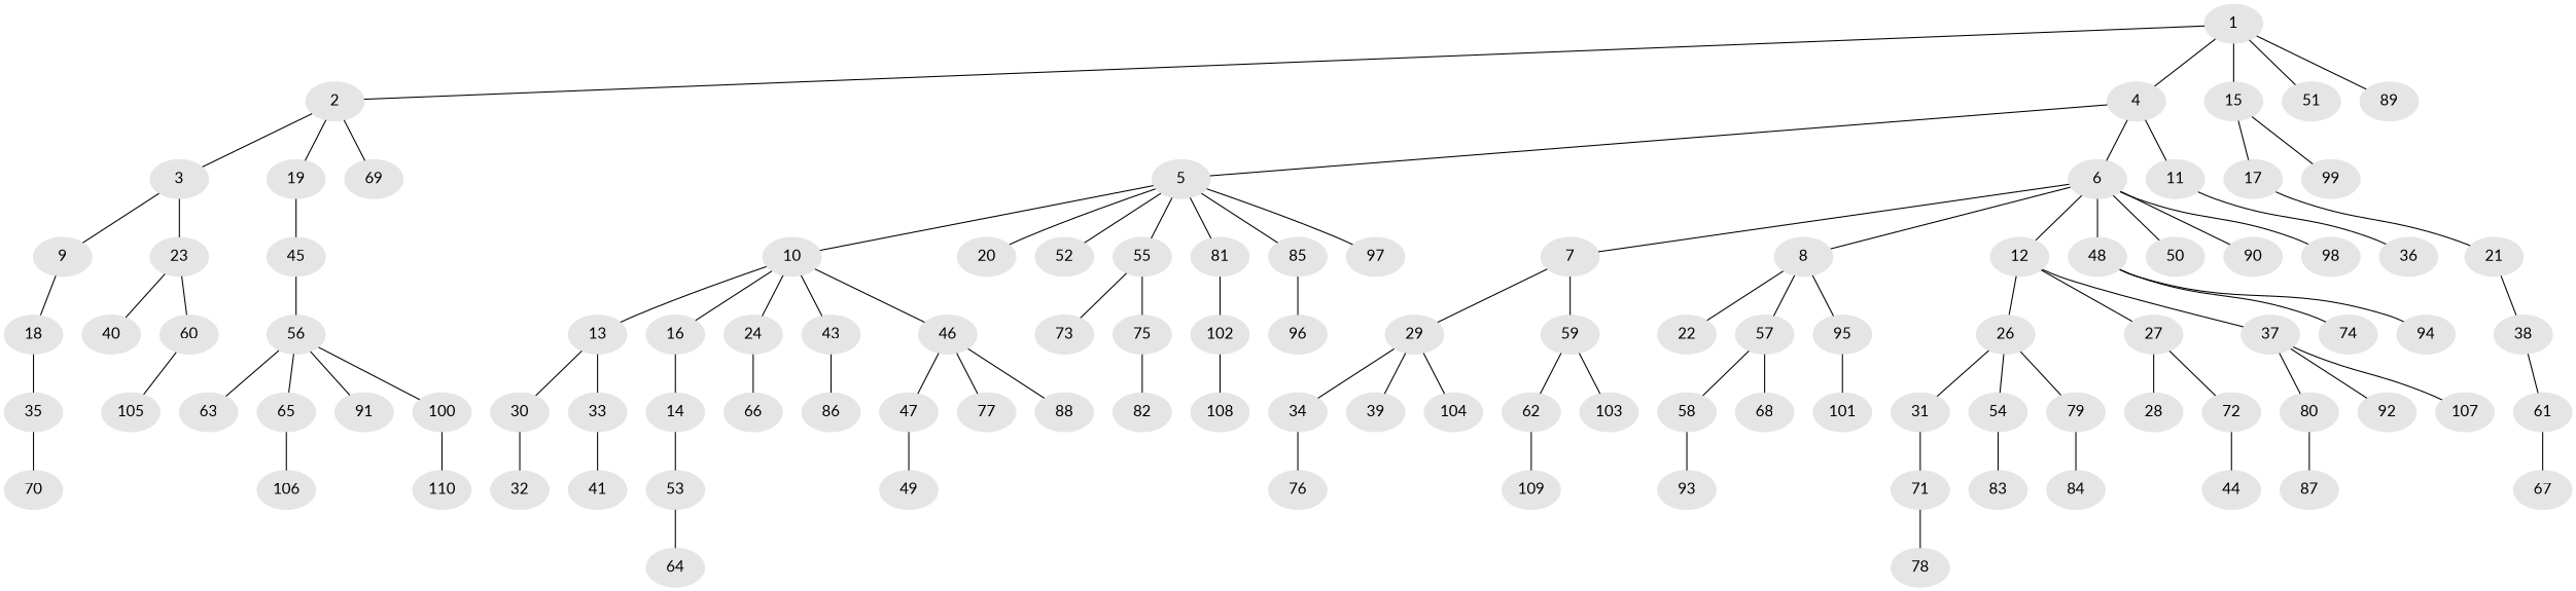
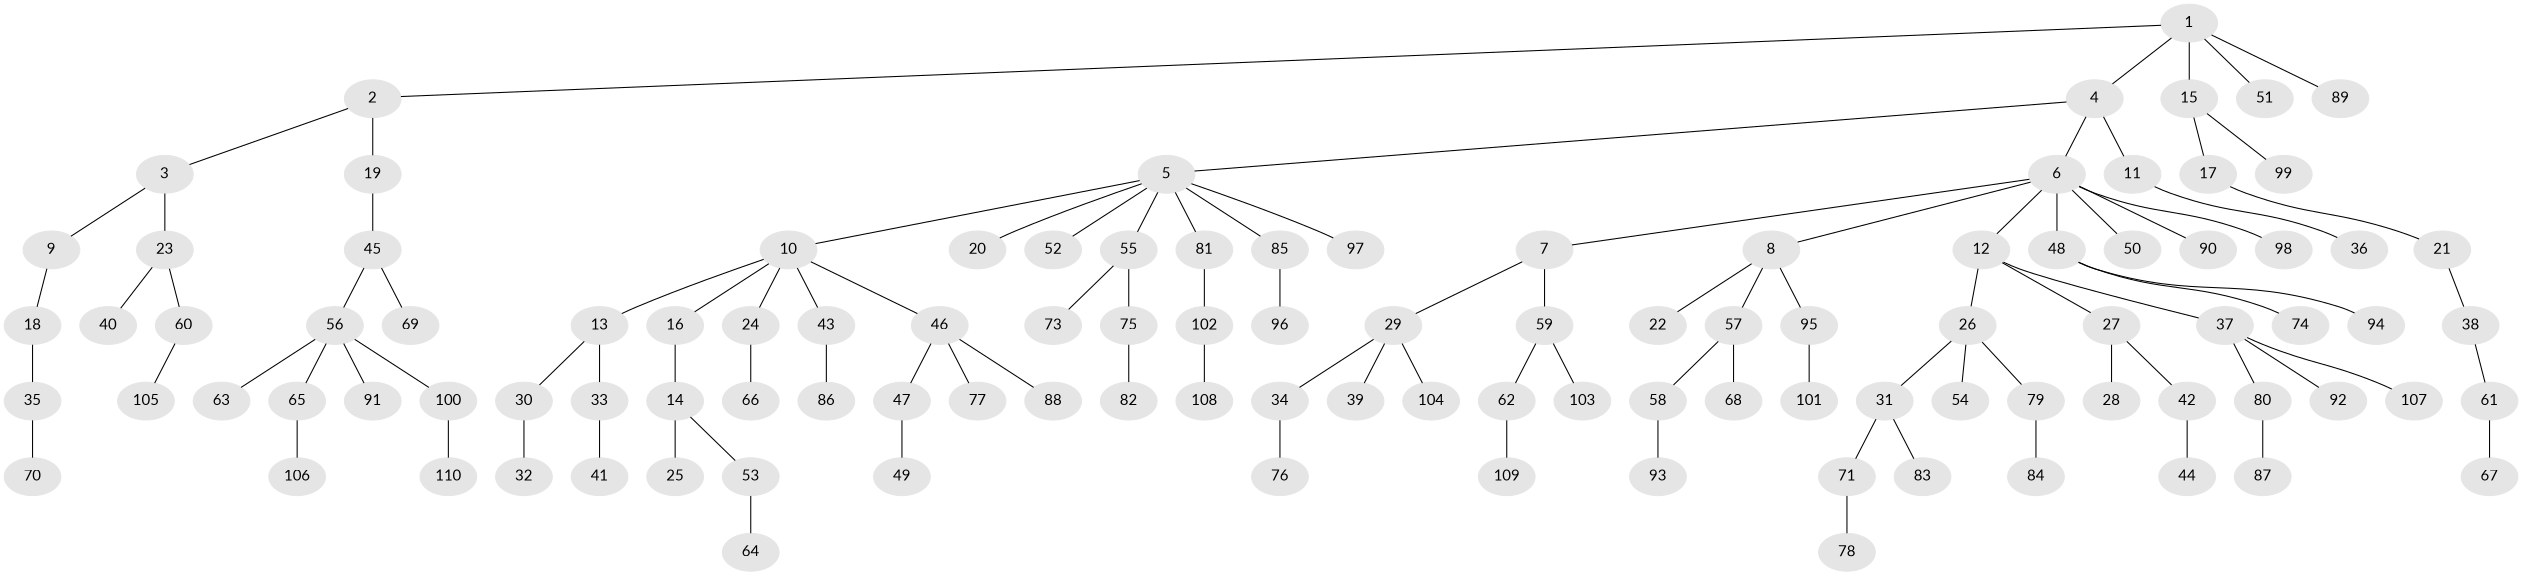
  graph {
    fontname=Lato
    node [color=gray90 fontname=Lato style=filled]
    edge [fontname=Lato]
    1
    2
    4
    15
    51
    89
    3
    19
    5
    6
    11
    17
    99
    9
    23
    45
    18
    40
    60
    10
    20
    52
    55
    81
    85
    97
    7
    8
    12
    48
    50
    90
    98
    36
    13
    16
    24
    43
    46
    73
    75
    102
    96
    29
    59
    22
    57
    95
    26
    27
    37
    74
    94
    34
    39
    104
    62
    103
    58
    68
    101
    35
    30
    33
    14
+   25
    53
    66
    86
    47
    77
    88
    31
    54
    79
    28
-   42 [label=72]
+   42
    80
    92
    107
    32
    41
    64
    21
    38
    70
    56
    69
    61
    105
    71
    83
    84
    44
    76
    78
    87
    67
    63
    65
    91
    100
    49
    82
    106
    110
    93
    109
    108
    1 -- 2
    1 -- 4
    1 -- 15
    1 -- 51
    1 -- 89
    2 -- 3
    2 -- 19
    4 -- 5
    4 -- 6
    4 -- 11
    15 -- 17
    15 -- 99
    3 -- 9
    3 -- 23
    19 -- 45
    5 -- 10
    5 -- 20
    5 -- 52
    5 -- 55
    5 -- 81
    5 -- 85
    5 -- 97
    6 -- 7
    6 -- 8
    6 -- 12
    6 -- 48
    6 -- 50
    6 -- 90
    6 -- 98
    11 -- 36
    17 -- 21
    9 -- 18
    23 -- 40
    23 -- 60
    45 -- 56
-   2 -- 69
+   45 -- 69
    18 -- 35
    60 -- 105
    10 -- 13
    10 -- 16
    10 -- 24
    10 -- 43
    10 -- 46
    55 -- 73
    55 -- 75
    81 -- 102
    85 -- 96
    7 -- 29
    7 -- 59
    8 -- 22
    8 -- 57
    8 -- 95
    12 -- 26
    12 -- 27
    12 -- 37
    48 -- 74
    48 -- 94
    13 -- 30
    13 -- 33
    16 -- 14
    24 -- 66
    43 -- 86
    46 -- 47
    46 -- 77
    46 -- 88
    75 -- 82
    102 -- 108
    29 -- 34
    29 -- 39
    29 -- 104
    59 -- 62
    59 -- 103
    57 -- 58
    57 -- 68
    95 -- 101
    26 -- 31
    26 -- 54
    26 -- 79
    27 -- 28
    27 -- 42
    37 -- 80
    37 -- 92
    37 -- 107
    34 -- 76
    62 -- 109
    58 -- 93
    35 -- 70
    30 -- 32
    33 -- 41
+   14 -- 25
    14 -- 53
    53 -- 64
    47 -- 49
    31 -- 71
-   54 -- 83
+   31 -- 83
    79 -- 84
    42 -- 44
    80 -- 87
    21 -- 38
    38 -- 61
    56 -- 63
    56 -- 65
    56 -- 91
    56 -- 100
    61 -- 67
    71 -- 78
    65 -- 106
    100 -- 110
  }
